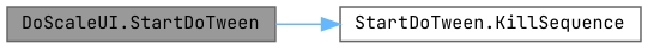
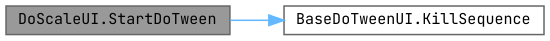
  digraph {
    rankdir=LR
    fontname="JetBrains Mono"
    node [fontname="JetBrains Mono" fontsize=10 shape=box style=filled]
    n1 [color=gray40 fillcolor=grey60 fontcolor=black height=0.2 label="DoScaleUI.StartDoTween" width=0.4]
-   n2 [color=grey40 fillcolor=white height=0.2 label="StartDoTween.KillSequence" width=0.4]
+   n2 [color=grey40 fillcolor=white height=0.2 label="BaseDoTweenUI.KillSequence" width=0.4]
    n1 -> n2 [color=steelblue1 fontname="JetBrains Mono" fontsize=10 labelfontname=Helvetica labelfontsize=10 style=solid]
  }
